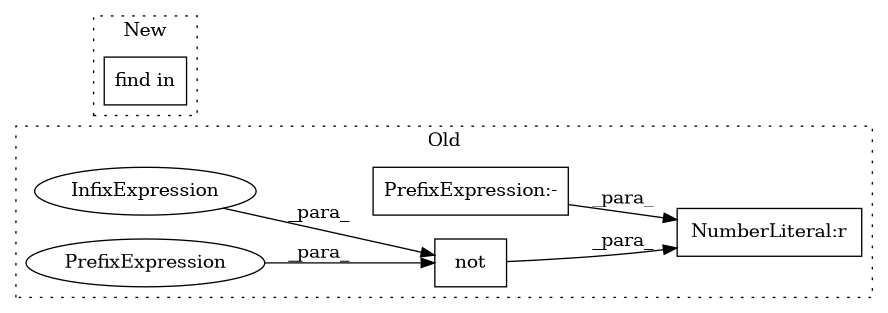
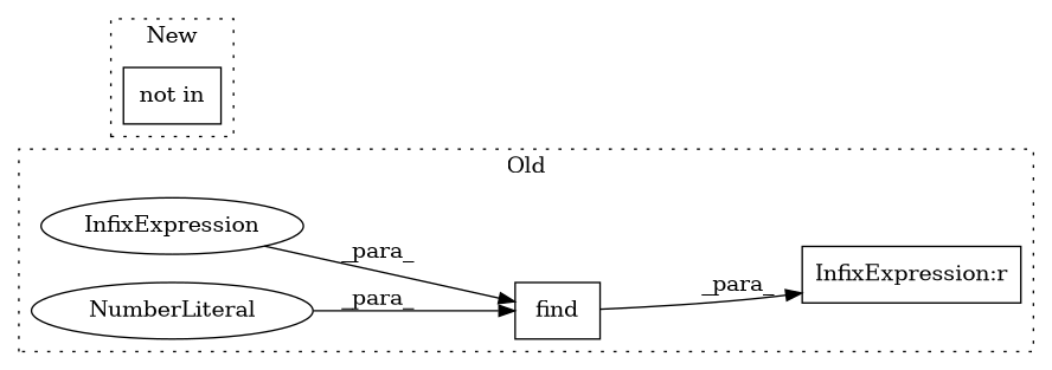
  digraph {
    rankdir=LR
    node [l=1 shape=box]
-   n1 [a=32 l="5,1" label=not s="6815,6823"]
+   n1 [a=32 l="5,1" label=find s="6815,6823"]
    n2 [a=45 l=3 label=InfixExpression s=6820 shape=ellipse]
-   n3 [a=27 l=4 label="NumberLiteral:r" s=6824]
-   n4 [a=38 label="PrefixExpression:-" s=6828]
-   n5 [a=34 label=PrefixExpression s=6829 shape=ellipse]
-   n6 [a=108 l=20 label="find in" s=6811]
+   n3 [a=27 l=4 label="InfixExpression:r" s=6824]
+   n5 [a=34 label=NumberLiteral s=6829 shape=ellipse]
+   n6 [a=108 l=20 label="not in" s=6811]
    subgraph cluster_1 {
      label=Old
      style=dotted
      n1
      n2
      n3
-     n4
      n5
    }
    subgraph cluster_2 {
      label=New
      style=dotted
      n6
    }
    n1 -> n3 [label=_para_]
    n2 -> n1 [label=_para_]
-   n4 -> n3 [label=_para_]
    n5 -> n1 [label=_para_]
  }
